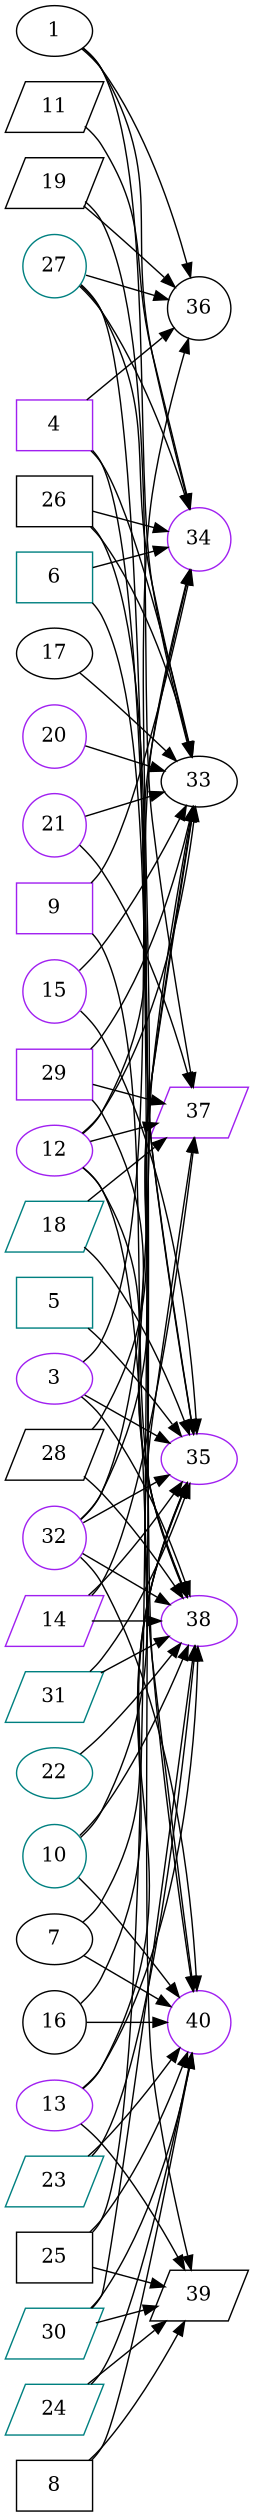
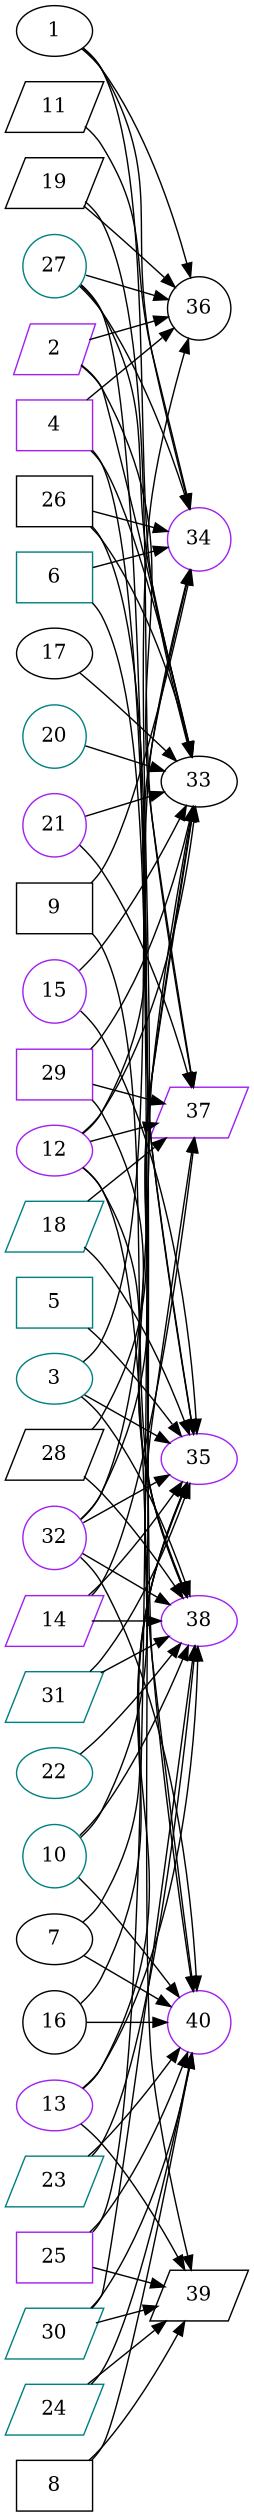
  digraph {
    rankdir=LR
    node [alpha=0.13 color=purple shape=parallelogram]
    1 [alpha=0.16 color=black expect_size=19782656 shape=ellipse]
    33 [color=black expect_size=7518208 shape=ellipse]
    34 [alpha=0.10 expect_size=47392768 shape=circle]
    36 [alpha=0.08 color=black expect_size=46297088 shape=circle]
+   2 [alpha=0.06 expect_size=28682240]
    37 [alpha=0.07 expect_size=17252352]
-   3 [alpha=0.17 expect_size=45427712 shape=ellipse]
+   3 [alpha=0.17 color=teal expect_size=45427712 shape=ellipse]
    35 [alpha=0.09 expect_size=30449664 shape=ellipse]
    38 [alpha=0.00 expect_size=49288192 shape=ellipse]
    4 [alpha=0.16 expect_size=23764992 shape=box]
    39 [alpha=0.09 color=black expect_size=6925312]
    5 [alpha=0.19 color=teal expect_size=47665152 shape=box]
    6 [alpha=0.18 color=teal expect_size=21931008 shape=box]
    7 [alpha=0.17 color=black expect_size=16843776 shape=ellipse]
    40 [alpha=0.07 expect_size=36564992 shape=circle]
    8 [alpha=0.00 color=black expect_size=11320320 shape=box]
-   9 [expect_size=10086400 shape=box]
+   9 [color=black expect_size=10086400 shape=box]
    10 [alpha=0.10 color=teal expect_size=51636224 shape=circle]
    11 [alpha=0.12 color=black expect_size=24014848]
    12 [alpha=0.12 expect_size=13551616 shape=ellipse]
    13 [alpha=0.10 expect_size=26807296 shape=ellipse]
    14 [alpha=0.09 expect_size=19566592]
    15 [alpha=0.07 expect_size=9792512 shape=circle]
    16 [color=black expect_size=6648832 shape=circle]
    17 [alpha=0.15 color=black expect_size=49547264 shape=ellipse]
    18 [alpha=0.20 color=teal expect_size=41333760]
    19 [alpha=0.02 color=black expect_size=41978880]
-   20 [alpha=0.17 expect_size=25934848 shape=circle]
+   20 [alpha=0.17 color=teal expect_size=25934848 shape=circle]
    21 [alpha=0.18 expect_size=49220608 shape=circle]
    22 [alpha=0.09 color=teal expect_size=29495296 shape=ellipse]
    23 [alpha=0.17 color=teal expect_size=10754048]
    24 [color=teal expect_size=34544640]
-   25 [alpha=0.07 color=black expect_size=9076736 shape=box]
+   25 [alpha=0.07 expect_size=9076736 shape=box]
    26 [alpha=0.08 color=black expect_size=24642560 shape=box]
    27 [alpha=0.14 color=teal expect_size=7245824 shape=circle]
    28 [alpha=0.02 color=black expect_size=43593728]
    29 [expect_size=42661888 shape=box]
    30 [alpha=0.03 color=teal expect_size=46829568]
    31 [alpha=0.01 color=teal expect_size=39049216]
    32 [alpha=0.03 expect_size=33860608 shape=circle]
    1 -> 33
    1 -> 34
    1 -> 36
+   2 -> 33
+   2 -> 36
+   2 -> 37
    3 -> 34
    3 -> 35
    3 -> 38
    4 -> 33
    4 -> 36
    4 -> 39
    5 -> 35
    6 -> 34
    6 -> 35
    7 -> 35
    7 -> 40
    8 -> 39
    8 -> 40
    9 -> 34
    9 -> 38
    10 -> 37
    10 -> 38
    10 -> 40
    11 -> 34
    12 -> 33
    12 -> 34
    12 -> 37
    12 -> 38
    12 -> 40
    13 -> 35
    13 -> 38
    13 -> 39
    14 -> 37
    14 -> 35
    14 -> 38
    15 -> 33
    15 -> 35
    16 -> 35
    16 -> 40
    17 -> 33
    18 -> 37
    18 -> 35
    19 -> 36
    19 -> 37
    20 -> 33
    21 -> 33
    21 -> 37
    22 -> 38
    23 -> 38
    23 -> 40
    24 -> 39
    24 -> 40
    25 -> 33
    25 -> 39
    25 -> 40
    26 -> 33
    26 -> 34
    26 -> 35
    27 -> 33
    27 -> 34
    27 -> 36
    27 -> 40
    28 -> 33
    28 -> 38
    29 -> 33
    29 -> 37
    29 -> 38
    30 -> 38
    30 -> 39
    30 -> 40
    31 -> 35
    31 -> 38
    32 -> 33
    32 -> 36
    32 -> 35
    32 -> 38
    32 -> 40
  }
